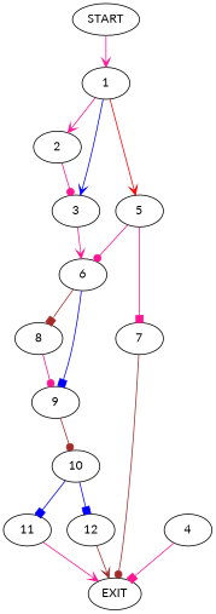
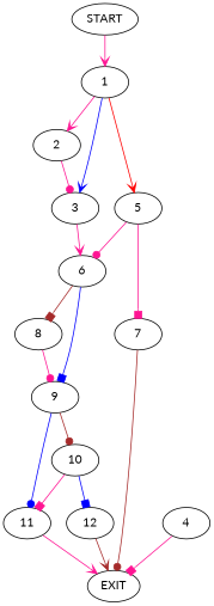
  digraph {
    fontname=Lato
    node [fontname=Lato]
    edge [arrowhead=vee color=deeppink fontname=Lato]
    n1 [label=START]
    1
    2
    3
    5
    n6 [label=EXIT]
    6
    4
    7
    8
    9
    10
    11
    12
    n1 -> 1
    1 -> 2
    1 -> 3 [color=blue]
    1 -> 5 [color=red]
    2 -> 3 [arrowhead=dot]
    3 -> 6
    5 -> 6 [arrowhead=dot]
    5 -> 7 [arrowhead=box]
    6 -> 8 [arrowhead=box color=brown]
    6 -> 9 [arrowhead=box color=blue]
    4 -> n6 [arrowhead=box]
    7 -> n6 [arrowhead=dot color=brown]
    8 -> 9 [arrowhead=dot]
    9 -> 10 [arrowhead=dot color=brown]
-   10 -> 11 [arrowhead=box color=blue]
+   9 -> 11 [arrowhead=dot color=blue]
+   10 -> 11 [arrowhead=box]
    10 -> 12 [arrowhead=box color=blue]
    11 -> n6
    12 -> n6 [color=brown]
  }
